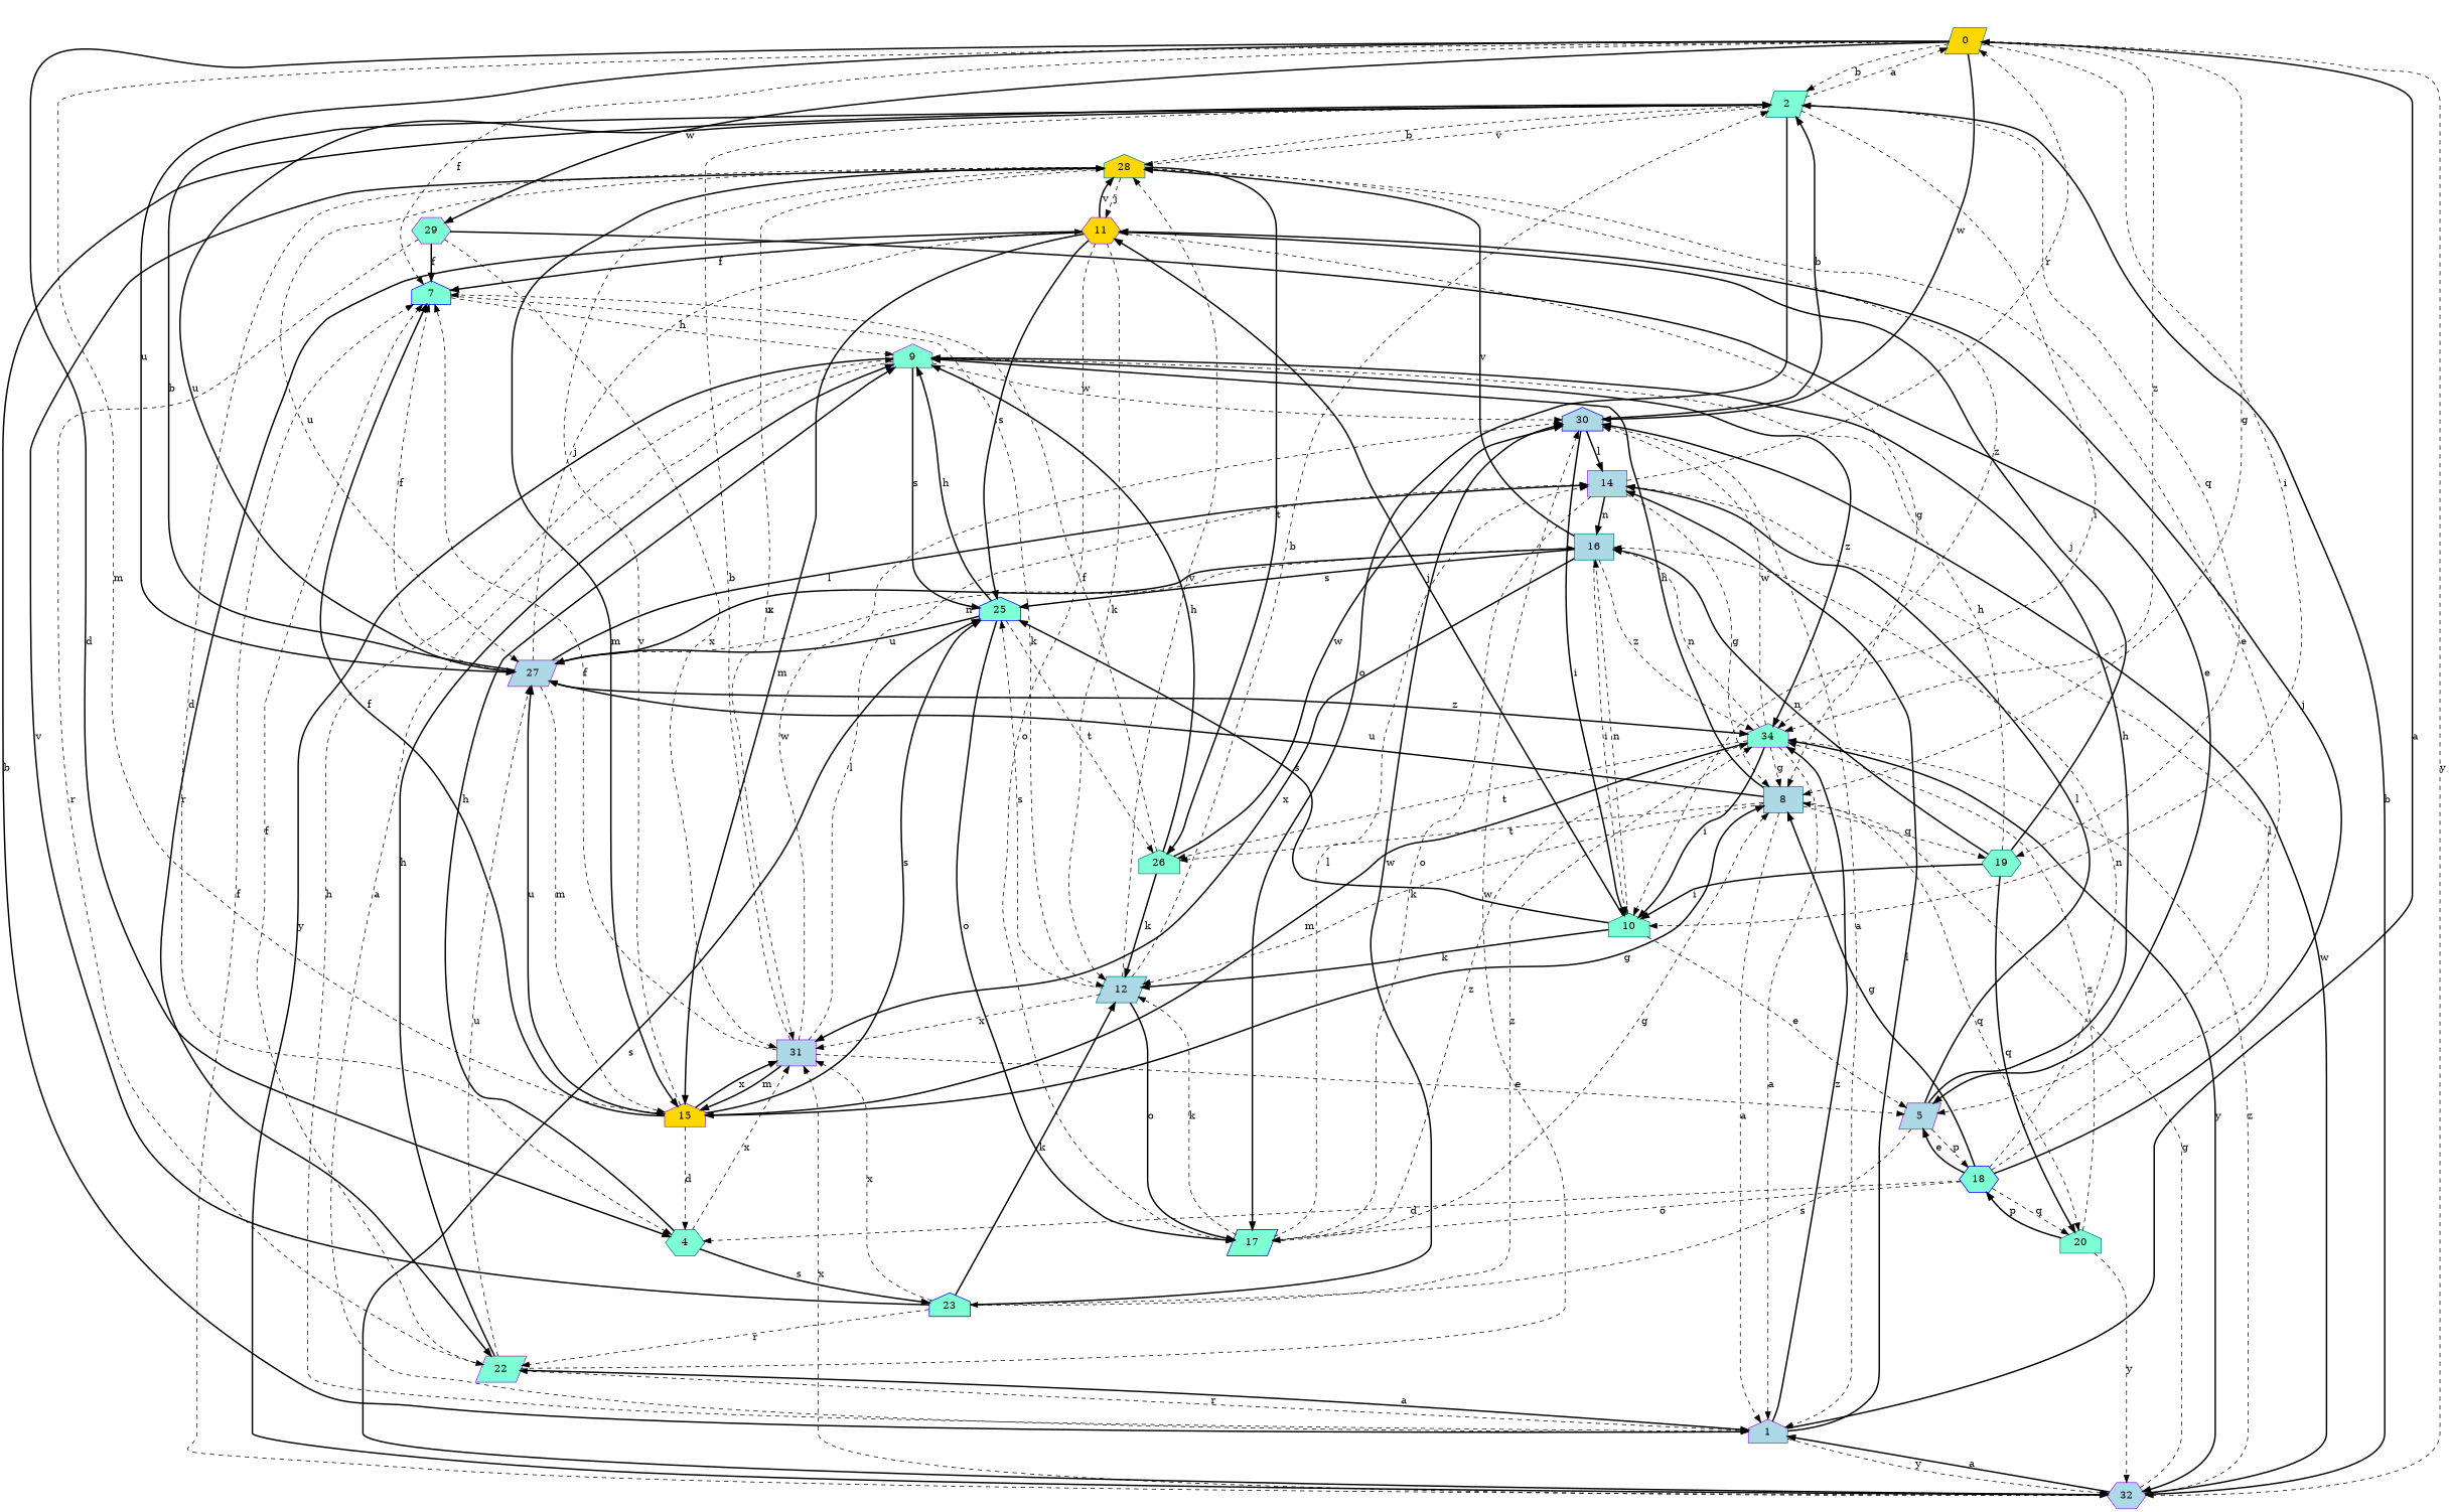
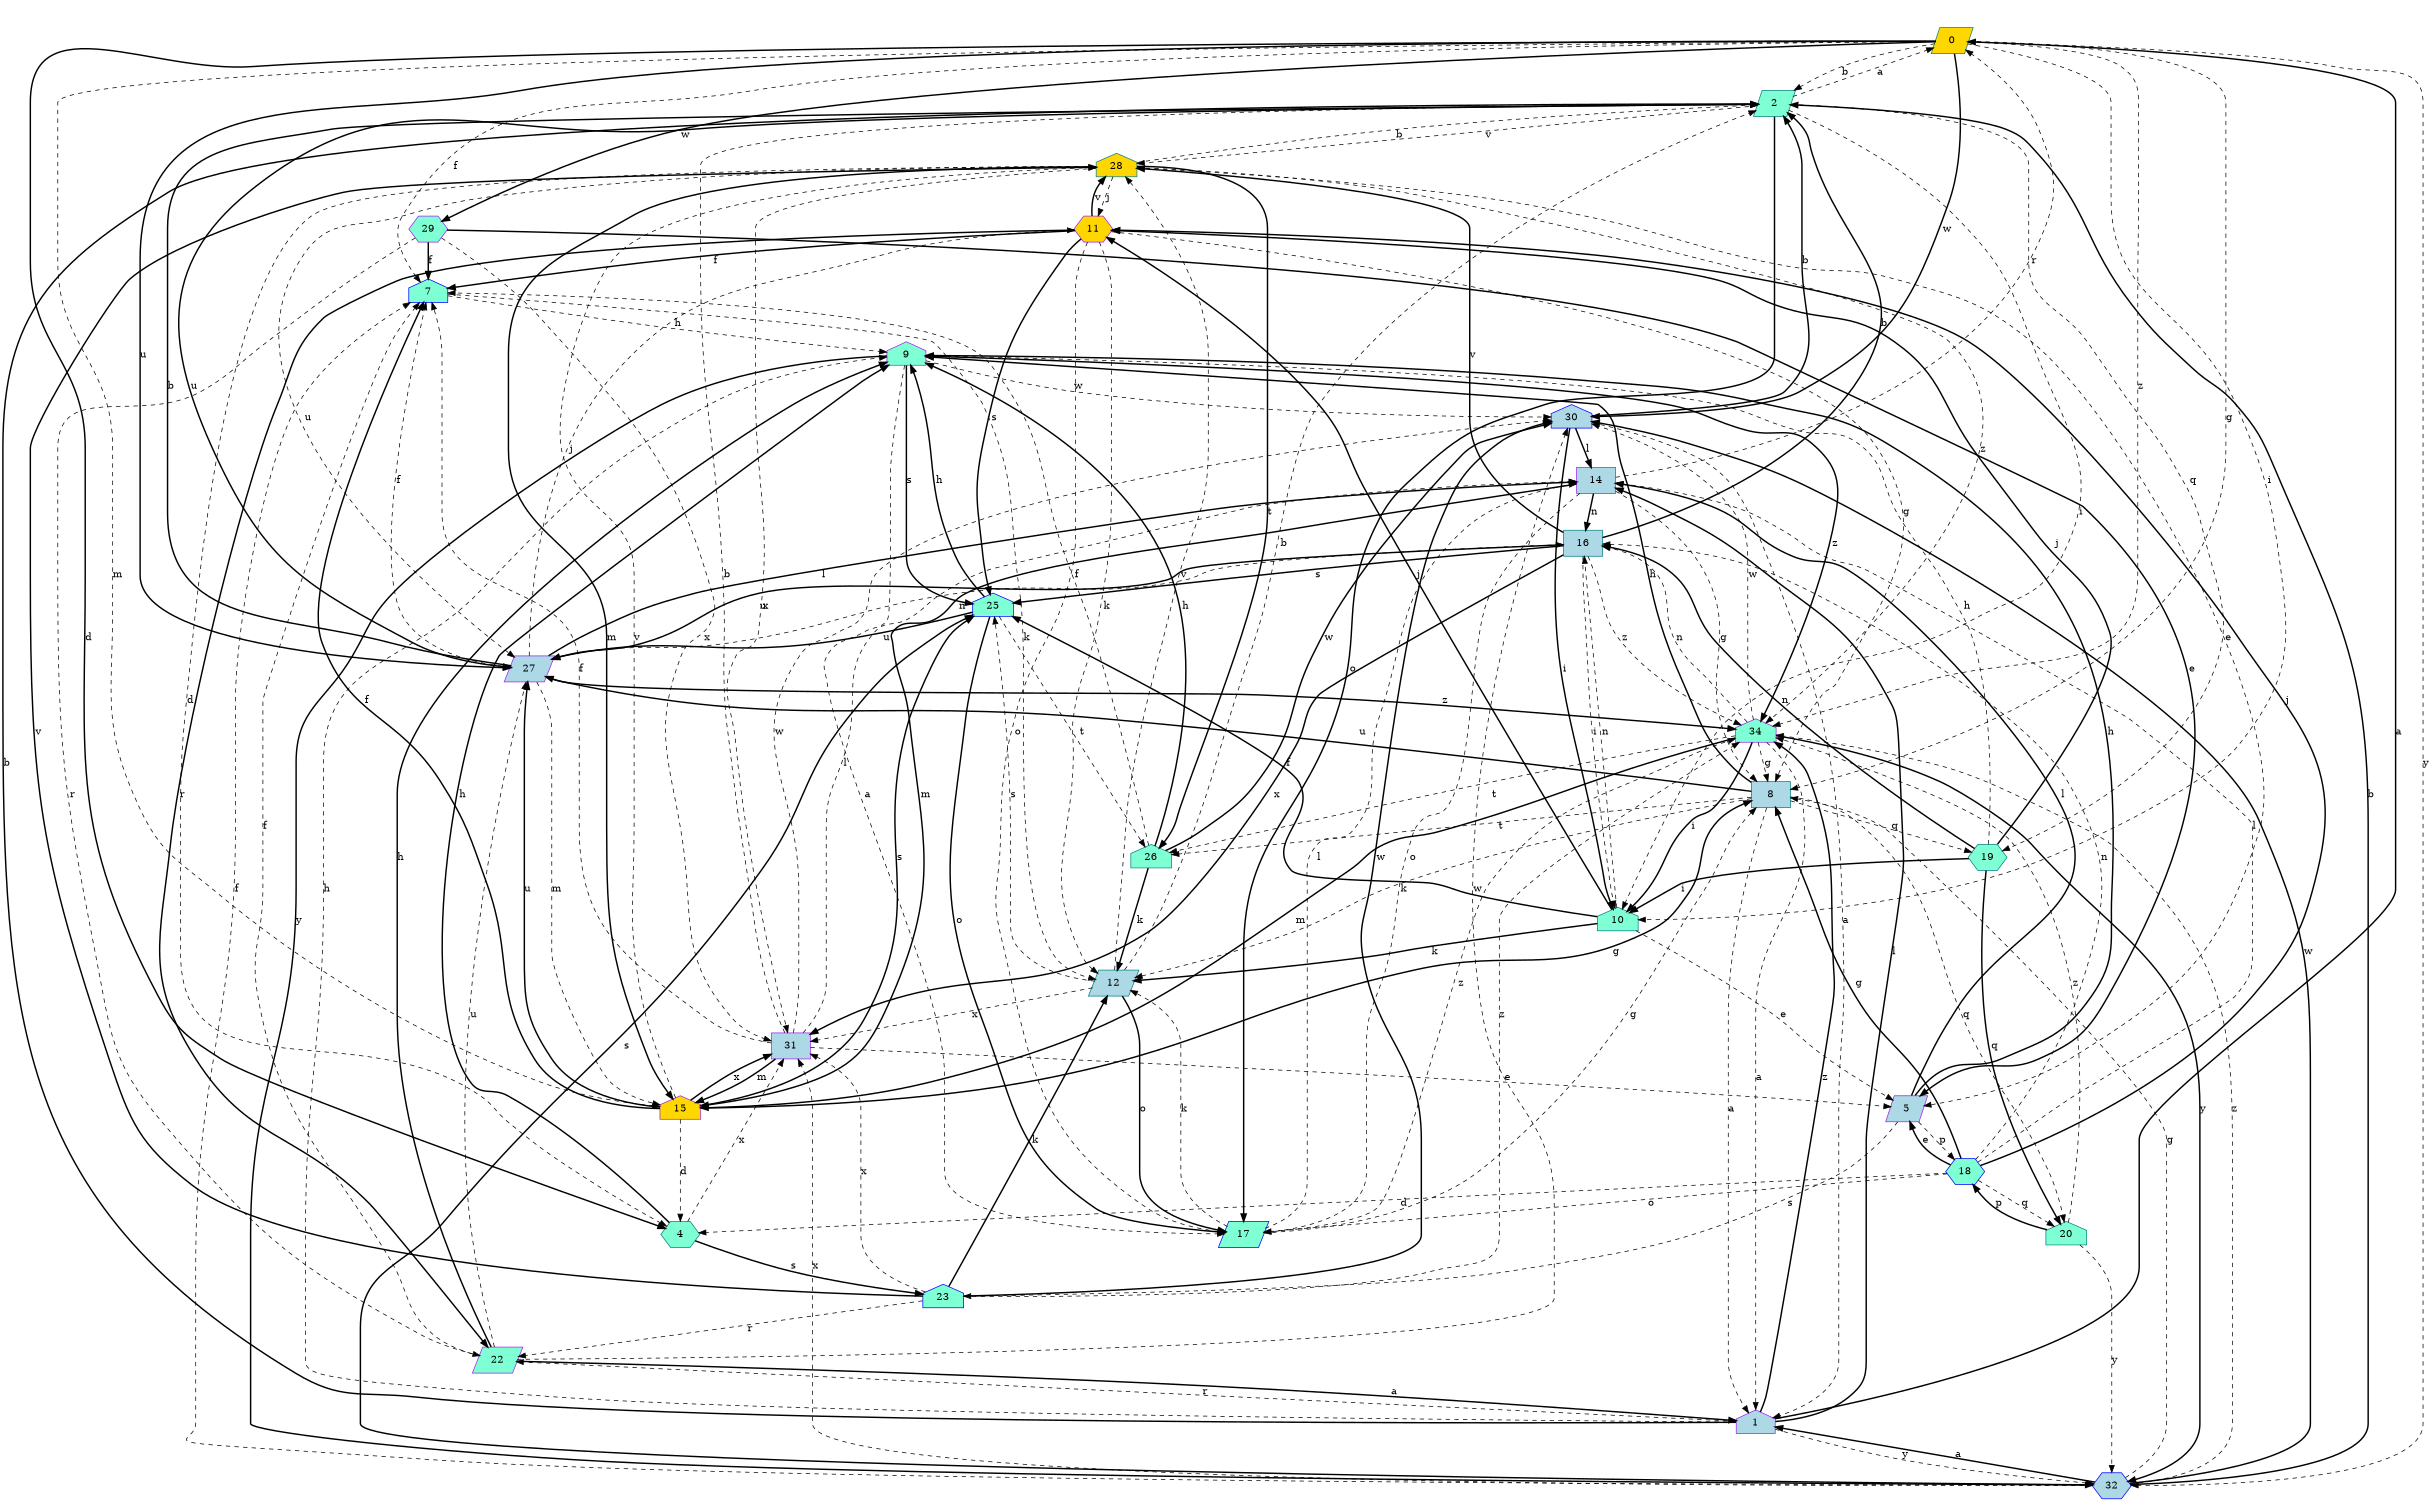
  strict digraph {
    node [color=purple fillcolor=aquamarine shape=house style=filled]
    edge [style=dashed]
    0 [color=teal fillcolor=gold shape=parallelogram]
    2 [color=teal shape=parallelogram]
    4 [color=teal shape=hexagon]
    7 [color=blue]
    8 [color=teal fillcolor=lightblue shape=box]
    10 [color=teal]
    15 [fillcolor=gold]
    27 [fillcolor=lightblue shape=parallelogram]
    29 [shape=hexagon]
    30 [color=blue fillcolor=lightblue]
-   32 [fillcolor=lightblue shape=hexagon]
+   32 [color=blue fillcolor=lightblue shape=hexagon]
    34
    17 [color=blue shape=parallelogram]
    19 [color=teal shape=hexagon]
    28 [color=teal fillcolor=gold]
    9
    23 [color=blue]
    31 [fillcolor=lightblue shape=box]
    12 [color=teal fillcolor=lightblue shape=parallelogram]
    1 [fillcolor=lightblue]
    20 [color=teal]
    26 [color=teal]
    5 [fillcolor=lightblue shape=parallelogram]
    25 [color=blue]
    11 [fillcolor=gold shape=hexagon]
    16 [color=teal fillcolor=lightblue shape=box]
    14 [fillcolor=lightblue shape=box]
    22 [shape=parallelogram]
    18 [color=blue shape=hexagon]
    0 -> 2 [label=b]
    0 -> 4 [label=d style=bold]
    0 -> 7 [label=f]
    0 -> 8 [label=g]
    0 -> 10 [label=i]
    0 -> 15 [label=m]
    0 -> 27 [label=u style=bold]
    0 -> 29 [label=w style=bold]
    0 -> 30 [label=w style=bold]
    0 -> 32 [label=y]
    0 -> 34 [label=z]
    2 -> 0 [label=a]
    2 -> 10 [label=i]
    2 -> 27 [label=u style=bold]
    2 -> 17 [label=o style=bold]
    2 -> 19 [label=q]
    2 -> 28 [label=v]
    4 -> 9 [label=h style=bold]
    4 -> 23 [label=s style=bold]
    4 -> 31 [label=x]
    7 -> 9 [label=h]
    7 -> 12 [label=k]
    8 -> 27 [label=u style=bold]
    8 -> 19 [label=q]
    8 -> 9 [label=h style=bold]
    8 -> 12 [label=k]
    8 -> 1 [label=a]
    8 -> 20 [label=q]
    8 -> 26 [label=t]
    10 -> 12 [label=k style=bold]
    10 -> 5 [label=e]
-   10 -> 25 [label=s style=bold]
+   10 -> 25 [label=f style=bold]
    10 -> 11 [label=j style=bold]
    10 -> 16 [label=n]
    15 -> 4 [label=d]
    15 -> 7 [label=f style=bold]
    15 -> 8 [label=g style=bold]
    15 -> 27 [label=u style=bold]
    15 -> 28 [label=v]
    15 -> 31 [label=x style=bold]
    15 -> 25 [label=s style=bold]
    27 -> 2 [label=b style=bold]
    27 -> 7 [label=f]
    27 -> 15 [label=m]
    27 -> 34 [label=z style=bold]
    27 -> 11 [label=j]
    27 -> 16 [label=n]
    27 -> 14 [label=l style=bold]
    29 -> 7 [label=f style=bold]
    29 -> 31 [label=x]
    29 -> 5 [label=e style=bold]
    29 -> 22 [label=r]
    30 -> 2 [label=b style=bold]
    30 -> 10 [label=i style=bold]
    30 -> 1 [label=a]
    30 -> 14 [label=l style=bold]
    32 -> 2 [label=b style=bold]
    32 -> 7 [label=f]
    32 -> 8 [label=g]
    32 -> 30 [label=w style=bold]
    32 -> 34 [label=z]
    32 -> 31 [label=x]
    32 -> 1 [label=a style=bold]
    32 -> 25 [label=s style=bold]
    34 -> 8 [label=g]
    34 -> 10 [label=i style=bold]
    34 -> 15 [label=m style=bold]
    34 -> 30 [label=w]
    34 -> 32 [label=y style=bold]
    34 -> 1 [label=a]
    34 -> 26 [label=t]
    34 -> 16 [label=n]
    17 -> 8 [label=g]
    17 -> 34 [label=z]
    17 -> 12 [label=k]
    17 -> 14 [label=l]
    19 -> 10 [label=i style=bold]
    19 -> 9 [label=h]
    19 -> 20 [label=q style=bold]
    19 -> 11 [label=j style=bold]
    19 -> 16 [label=n style=bold]
    28 -> 2 [label=b]
    28 -> 4 [label=d]
    28 -> 15 [label=m style=bold]
    28 -> 27 [label=u]
    28 -> 34 [label=z]
    28 -> 31 [label=x]
    28 -> 26 [label=t style=bold]
    28 -> 5 [label=e]
    28 -> 11 [label=j]
    9 -> 30 [label=w]
    9 -> 32 [label=y style=bold]
    9 -> 34 [label=z style=bold]
-   9 -> 1 [label=a]
+   9 -> 17 [label=a]
    9 -> 25 [label=s style=bold]
    23 -> 30 [label=w style=bold]
    23 -> 34 [label=z]
    23 -> 28 [label=v style=bold]
    23 -> 31 [label=x]
    23 -> 12 [label=k style=bold]
    23 -> 22 [label=r]
    31 -> 2 [label=b]
    31 -> 7 [label=f]
    31 -> 15 [label=m style=bold]
    31 -> 30 [label=w]
    31 -> 5 [label=e]
    31 -> 14 [label=l]
    12 -> 2 [label=b]
    12 -> 17 [label=o style=bold]
    12 -> 28 [label=v]
    12 -> 31 [label=x]
    12 -> 25 [label=s]
    1 -> 0 [label=a style=bold]
    1 -> 2 [label=b style=bold]
    1 -> 32 [label=y]
    1 -> 34 [label=z style=bold]
    1 -> 9 [label=h]
    1 -> 14 [label=l style=bold]
    1 -> 22 [label=r]
    20 -> 32 [label=y]
    20 -> 34 [label=z]
    20 -> 18 [label=p style=bold]
    26 -> 7 [label=f]
    26 -> 30 [label=w style=bold]
    26 -> 9 [label=h style=bold]
    26 -> 12 [label=k style=bold]
    5 -> 9 [label=h style=bold]
    5 -> 23 [label=s]
    5 -> 14 [label=l style=bold]
    5 -> 18 [label=p]
    25 -> 27 [label=u style=bold]
    25 -> 17 [label=o style=bold]
    25 -> 9 [label=h style=bold]
    25 -> 26 [label=t]
    11 -> 7 [label=f style=bold]
    11 -> 8 [label=g]
-   11 -> 15 [label=m style=bold]
+   14 -> 15 [label=m style=bold]
    11 -> 17 [label=o]
    11 -> 28 [label=v style=bold]
    11 -> 12 [label=k]
    11 -> 25 [label=s style=bold]
    11 -> 22 [label=r style=bold]
+   16 -> 2 [label=b style=bold]
    16 -> 10 [label=i]
    16 -> 27 [label=u style=bold]
    16 -> 34 [label=z]
    16 -> 28 [label=v style=bold]
    16 -> 31 [label=x style=bold]
    16 -> 25 [label=s style=bold]
    14 -> 0 [label=r]
    14 -> 8 [label=g]
    14 -> 17 [label=o]
    14 -> 16 [label=n style=bold]
    22 -> 7 [label=f]
    22 -> 27 [label=u]
    22 -> 30 [label=w]
    22 -> 9 [label=h style=bold]
    22 -> 1 [label=a style=bold]
    18 -> 4 [label=d]
    18 -> 8 [label=g style=bold]
    18 -> 17 [label=o]
    18 -> 20 [label=q]
    18 -> 5 [label=e style=bold]
    18 -> 11 [label=j style=bold]
    18 -> 16 [label=n]
    18 -> 14 [label=l]
  }
